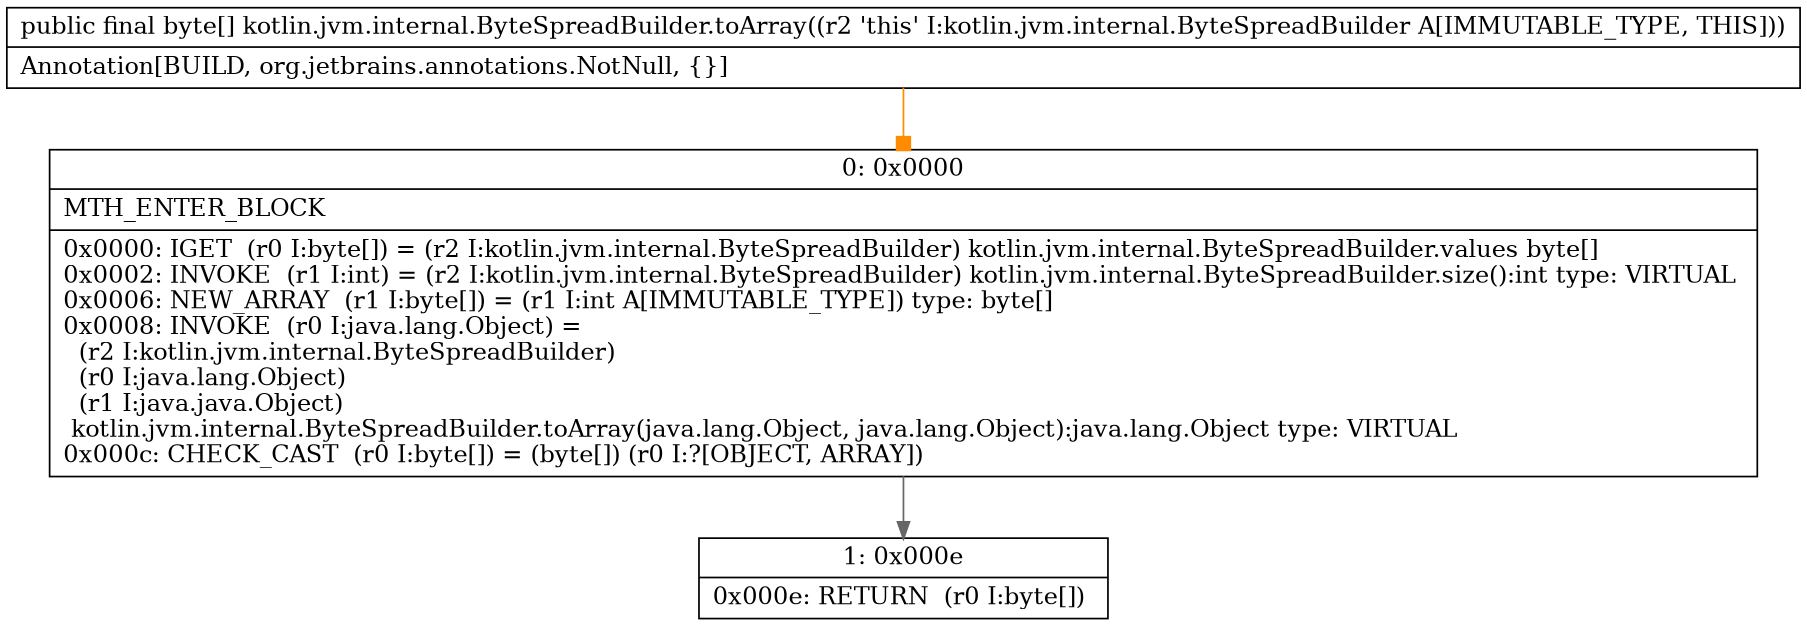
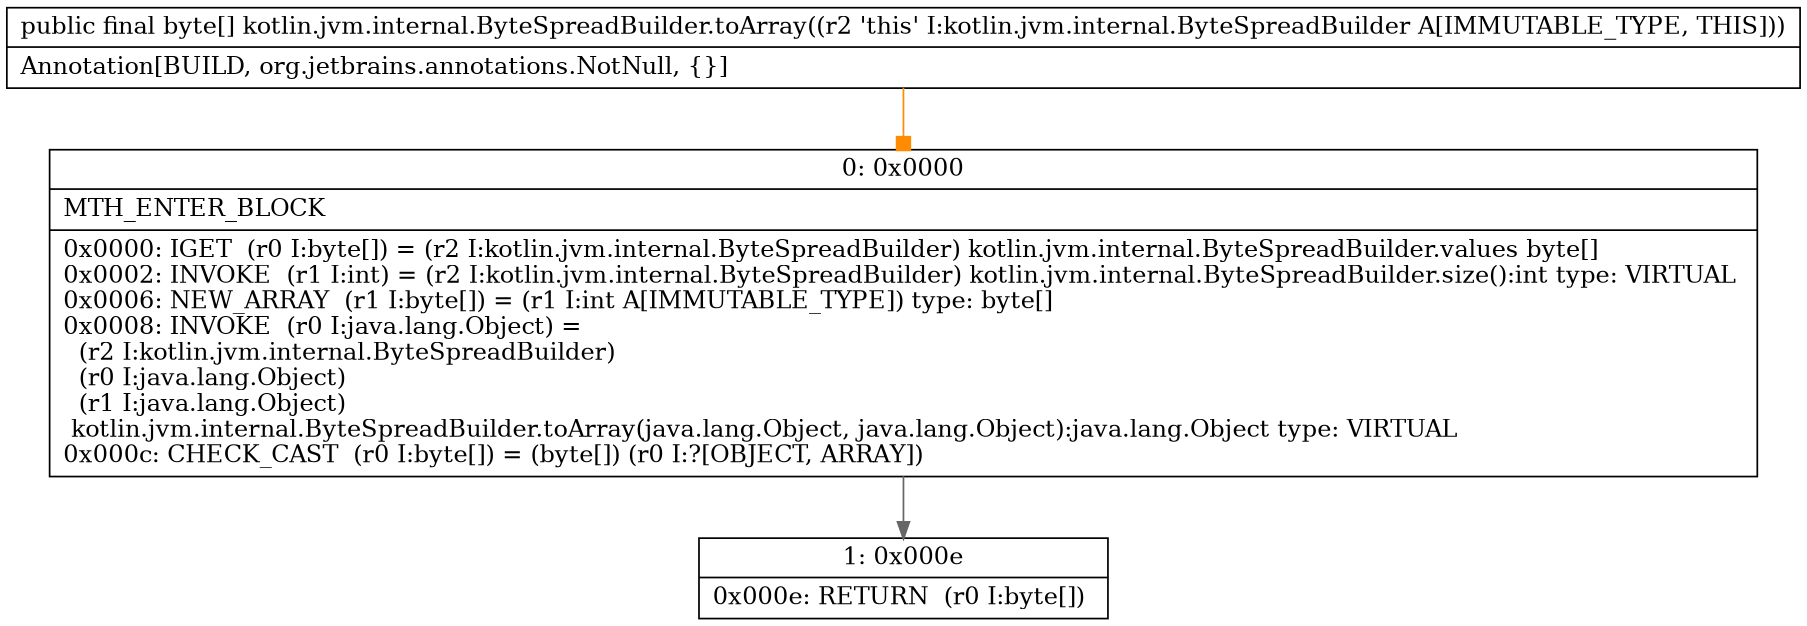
  digraph {
    node [shape=record]
-   n1 [label="{0\:\ 0x0000|MTH_ENTER_BLOCK\l|0x0000: IGET  (r0 I:byte[]) = (r2 I:kotlin.jvm.internal.ByteSpreadBuilder) kotlin.jvm.internal.ByteSpreadBuilder.values byte[] \l0x0002: INVOKE  (r1 I:int) = (r2 I:kotlin.jvm.internal.ByteSpreadBuilder) kotlin.jvm.internal.ByteSpreadBuilder.size():int type: VIRTUAL \l0x0006: NEW_ARRAY  (r1 I:byte[]) = (r1 I:int A[IMMUTABLE_TYPE]) type: byte[] \l0x0008: INVOKE  (r0 I:java.lang.Object) = \l  (r2 I:kotlin.jvm.internal.ByteSpreadBuilder)\l  (r0 I:java.lang.Object)\l  (r1 I:java.java.Object)\l kotlin.jvm.internal.ByteSpreadBuilder.toArray(java.lang.Object, java.lang.Object):java.lang.Object type: VIRTUAL \l0x000c: CHECK_CAST  (r0 I:byte[]) = (byte[]) (r0 I:?[OBJECT, ARRAY]) \l}"]
+   n1 [label="{0\:\ 0x0000|MTH_ENTER_BLOCK\l|0x0000: IGET  (r0 I:byte[]) = (r2 I:kotlin.jvm.internal.ByteSpreadBuilder) kotlin.jvm.internal.ByteSpreadBuilder.values byte[] \l0x0002: INVOKE  (r1 I:int) = (r2 I:kotlin.jvm.internal.ByteSpreadBuilder) kotlin.jvm.internal.ByteSpreadBuilder.size():int type: VIRTUAL \l0x0006: NEW_ARRAY  (r1 I:byte[]) = (r1 I:int A[IMMUTABLE_TYPE]) type: byte[] \l0x0008: INVOKE  (r0 I:java.lang.Object) = \l  (r2 I:kotlin.jvm.internal.ByteSpreadBuilder)\l  (r0 I:java.lang.Object)\l  (r1 I:java.lang.Object)\l kotlin.jvm.internal.ByteSpreadBuilder.toArray(java.lang.Object, java.lang.Object):java.lang.Object type: VIRTUAL \l0x000c: CHECK_CAST  (r0 I:byte[]) = (byte[]) (r0 I:?[OBJECT, ARRAY]) \l}"]
    n2 [label="{1\:\ 0x000e|0x000e: RETURN  (r0 I:byte[]) \l}"]
    n3 [label="{public final byte[] kotlin.jvm.internal.ByteSpreadBuilder.toArray((r2 'this' I:kotlin.jvm.internal.ByteSpreadBuilder A[IMMUTABLE_TYPE, THIS]))  | Annotation[BUILD, org.jetbrains.annotations.NotNull, \{\}]\l}"]
    n1 -> n2 [color=gray40 arrowhead=normal]
    n3 -> n1 [color=darkorange arrowhead=box]
  }
